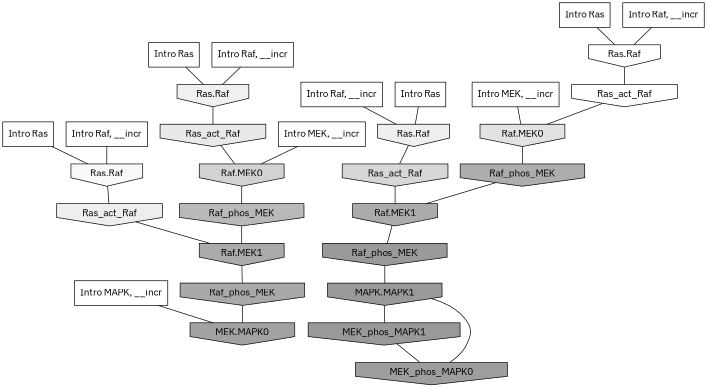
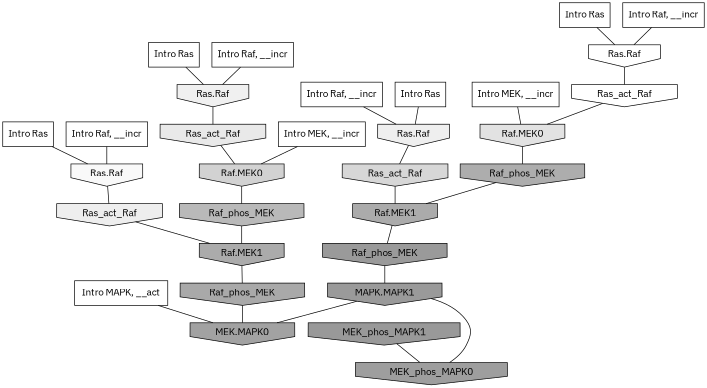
  digraph {
    fontname="IBM Plex Sans"
    rankdir=TB
    ranksep=0.30
    node [fillcolor="0.000 0.000 1.000" fontname="IBM Plex Sans" shape=invhouse style=filled]
    edge [color="0.000 0.000 0.000" dir=none fontname="IBM Plex Sans"]
    n1 [label="Intro Ras" shape=rectangle]
    n2 [fillcolor="0.000 0.000 0.976" label="Ras.Raf"]
    n3 [fillcolor="0.000 0.000 0.930" label=Ras_act_Raf]
    n4 [label="Intro Ras" shape=rectangle]
    n5 [fillcolor="0.000 0.000 0.934" label="Ras.Raf"]
    n6 [fillcolor="0.000 0.000 0.840" label=Ras_act_Raf]
    n7 [label="Intro Ras" shape=rectangle]
    n8 [fillcolor="0.000 0.000 0.940" label="Ras.Raf"]
    n9 [fillcolor="0.000 0.000 0.911" label=Ras_act_Raf]
    n10 [label="Intro Ras" shape=rectangle]
    n11 [label="Ras.Raf"]
    n12 [fillcolor="0.000 0.000 0.999" label=Ras_act_Raf]
    n13 [label="Intro Raf, __incr" shape=rectangle]
    n14 [label="Intro Raf, __incr" shape=rectangle]
    n15 [label="Intro Raf, __incr" shape=rectangle]
    n16 [label="Intro Raf, __incr" shape=rectangle]
    n17 [label="Intro MEK, __incr" shape=rectangle]
    n18 [fillcolor="0.000 0.000 0.886" label="Raf.MEK0"]
    n19 [fillcolor="0.000 0.000 0.678" label=Raf_phos_MEK]
    n20 [label="Intro MEK, __incr" shape=rectangle]
    n21 [fillcolor="0.000 0.000 0.821" label="Raf.MEK0"]
    n22 [fillcolor="0.000 0.000 0.725" label=Raf_phos_MEK]
-   n23 [label="Intro MAPK, __incr" shape=rectangle]
+   n23 [label="Intro MAPK, __act" shape=rectangle]
    n24 [fillcolor="0.000 0.000 0.634" label="MEK.MAPK0"]
    n25 [fillcolor="0.000 0.000 0.670" label="Raf.MEK1"]
    n26 [fillcolor="0.000 0.000 0.670" label="Raf.MEK1"]
    n27 [fillcolor="0.000 0.000 0.662" label=Raf_phos_MEK]
    n28 [fillcolor="0.000 0.000 0.602" label=Raf_phos_MEK]
    n29 [fillcolor="0.000 0.000 0.602" label="MAPK.MAPK1"]
    n30 [fillcolor="0.000 0.000 0.621" label=MEK_phos_MAPK0]
    n31 [fillcolor="0.000 0.000 0.600" label=MEK_phos_MAPK1]
    n1 -> n2
    n2 -> n3
    n3 -> n25
    n4 -> n5
    n5 -> n6
    n6 -> n26
    n7 -> n8
    n8 -> n9
    n9 -> n21
    n10 -> n11
    n11 -> n12
    n12 -> n18
    n13 -> n2
    n14 -> n11
    n15 -> n5
    n16 -> n8
    n17 -> n18
    n18 -> n19
    n19 -> n26
    n20 -> n21
    n21 -> n22
    n22 -> n25
    n23 -> n24
    n25 -> n27
    n26 -> n28
    n27 -> n24
    n28 -> n29
-   n29 -> n31
+   n29 -> n24
    n30 -> n29
    n31 -> n30
  }
